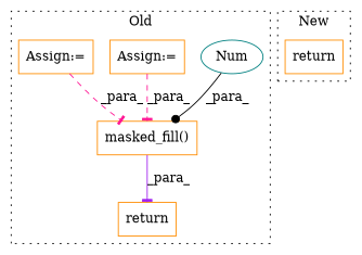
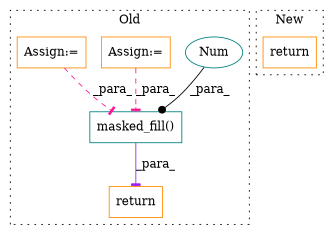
  digraph {
    node [a=68 l=3 shape=box color=darkorange]
    edge [color=deeppink style=solid arrowhead=tee]
-   n1 [a=75 l="16,1" label="masked_fill()" s="6845,6879"]
+   n1 [a=75 l="16,1" label="masked_fill()" s="6845,6879" color=teal]
    n2 [a=76 l=1 label=Num s=6878 shape=ellipse color=teal]
    n3 [label="Assign:=" s=6822]
    n4 [a=93 l=7 label=return s=6993]
    n5 [label="Assign:=" s=6723]
    n6 [a=93 l=7 label=return s=6617]
    subgraph cluster_1 {
      label=Old
      style=dotted
      n1
      n2
      n3
      n4
      n5
    }
    subgraph cluster_2 {
      label=New
      style=dotted
      n6
    }
    n1 -> n4 [label=_para_ color=purple]
    n2 -> n1 [label=_para_ color=black arrowhead=dot]
    n3 -> n1 [label=_para_ style=dashed]
    n5 -> n1 [label=_para_ style=dashed]
  }
